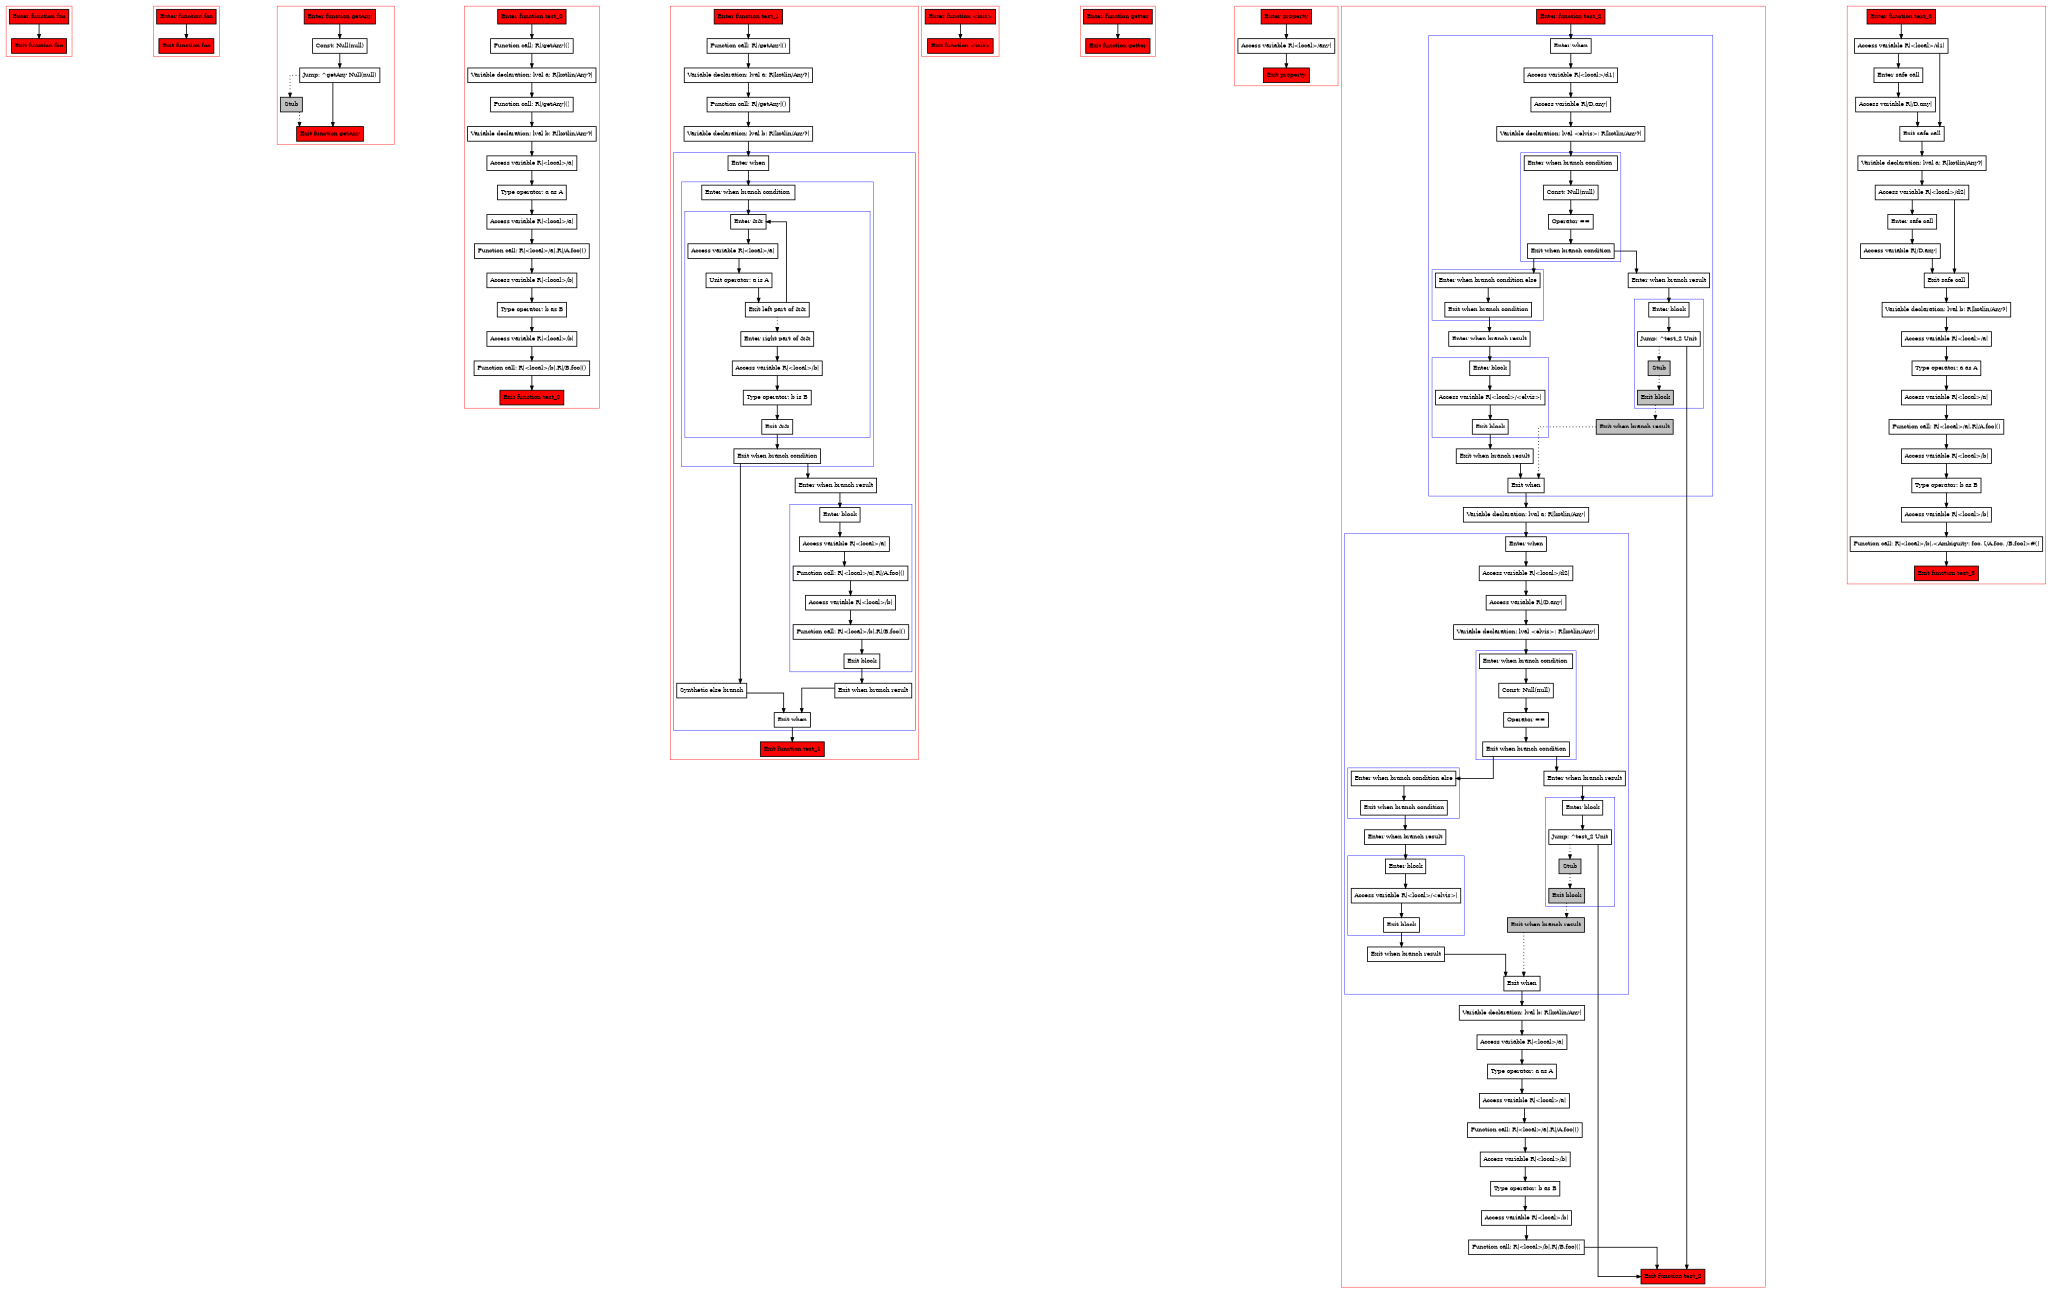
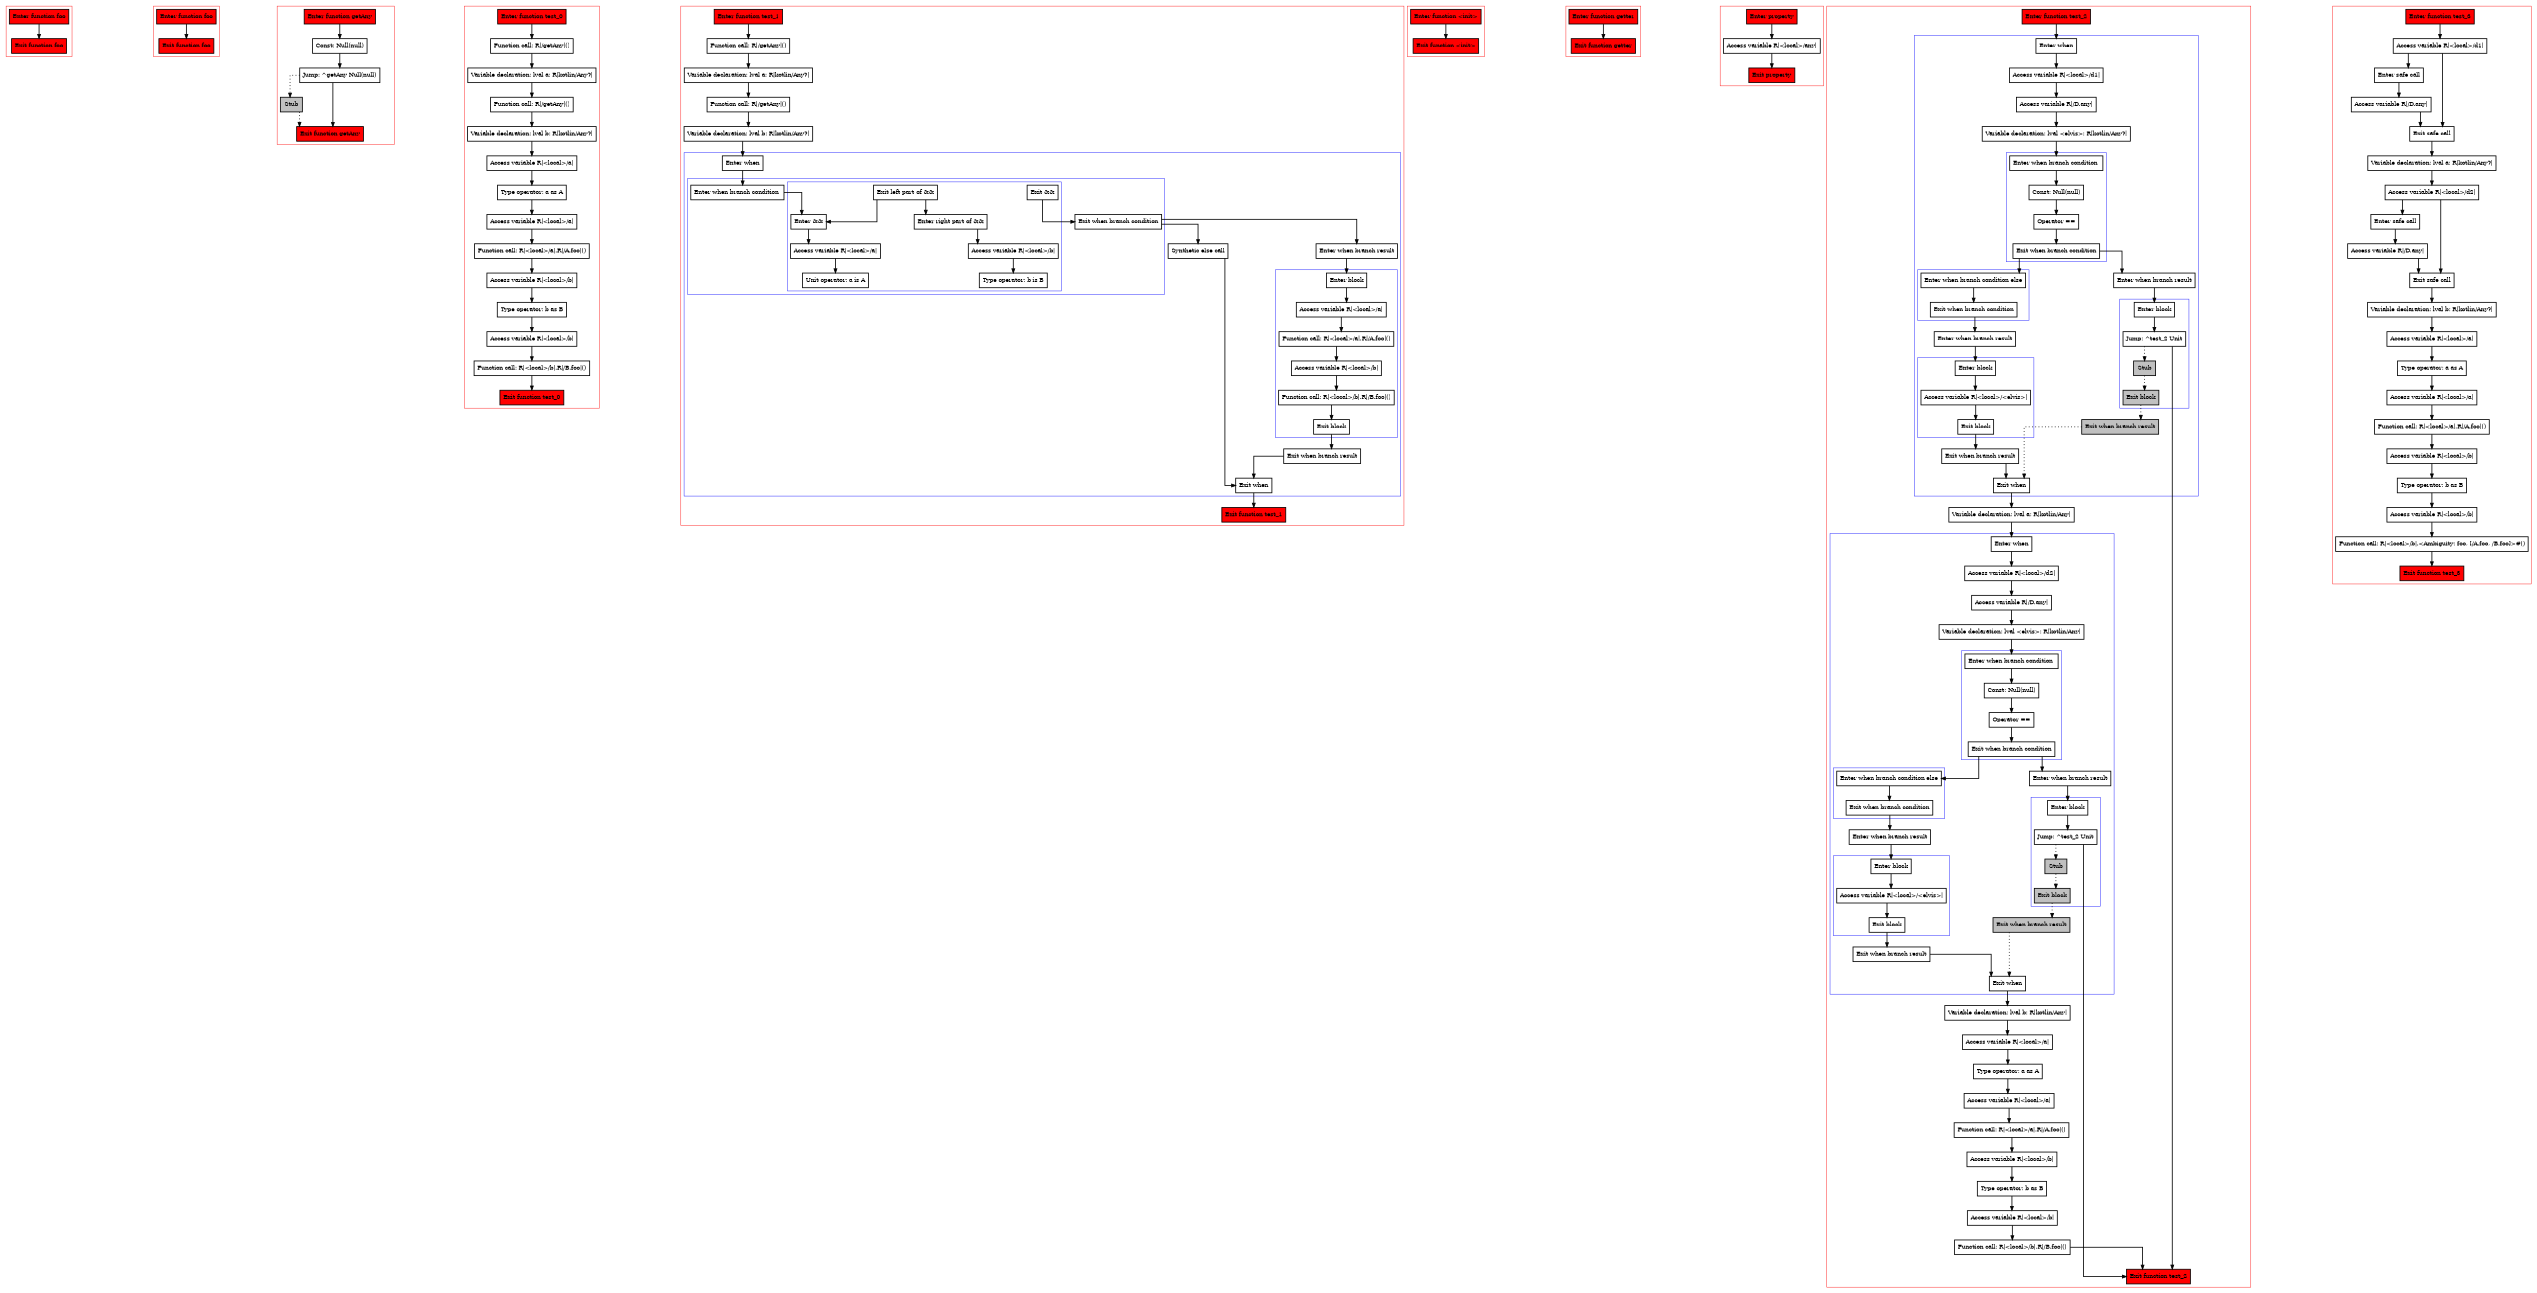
  digraph {
    nodesep=3
    splines=ortho
    node [penwidth=2 shape=box]
    edge [penwidth=2]
    n1 [fillcolor=red label="Enter function foo" style=filled]
    n2 [fillcolor=red label="Exit function foo" style=filled]
    n3 [fillcolor=red label="Enter function foo" style=filled]
    n4 [fillcolor=red label="Exit function foo" style=filled]
    n5 [fillcolor=red label="Enter function getAny" style=filled]
    n6 [label="Const: Null(null)"]
    n7 [label="Jump: ^getAny Null(null)"]
    n8 [fillcolor=gray label=Stub style=filled]
    n9 [fillcolor=red label="Exit function getAny" style=filled]
    n10 [fillcolor=red label="Enter function test_0" style=filled]
    n11 [label="Function call: R|/getAny|()"]
    n12 [label="Variable declaration: lval a: R|kotlin/Any?|"]
    n13 [label="Function call: R|/getAny|()"]
    n14 [label="Variable declaration: lval b: R|kotlin/Any?|"]
    n15 [label="Access variable R|<local>/a|"]
    n16 [label="Type operator: a as A"]
    n17 [label="Access variable R|<local>/a|"]
    n18 [label="Function call: R|<local>/a|.R|/A.foo|()"]
    n19 [label="Access variable R|<local>/b|"]
    n20 [label="Type operator: b as B"]
    n21 [label="Access variable R|<local>/b|"]
    n22 [label="Function call: R|<local>/b|.R|/B.foo|()"]
    n23 [fillcolor=red label="Exit function test_0" style=filled]
    n24 [label="Enter &&"]
    n25 [label="Access variable R|<local>/a|"]
    n26 [label="Unit operator: a is A"]
    n27 [label="Exit left part of &&"]
    n28 [label="Enter right part of &&"]
    n29 [label="Access variable R|<local>/b|"]
    n30 [label="Type operator: b is B"]
    n31 [label="Exit &&"]
    n32 [label="Enter when branch condition "]
    n33 [label="Exit when branch condition"]
    n34 [label="Enter block"]
    n35 [label="Access variable R|<local>/a|"]
    n36 [label="Function call: R|<local>/a|.R|/A.foo|()"]
    n37 [label="Access variable R|<local>/b|"]
    n38 [label="Function call: R|<local>/b|.R|/B.foo|()"]
    n39 [label="Exit block"]
    n40 [label="Enter when"]
-   n41 [label="Synthetic else branch"]
+   n41 [label="Synthetic else call"]
    n42 [label="Enter when branch result"]
    n43 [label="Exit when branch result"]
    n44 [label="Exit when"]
    n45 [fillcolor=red label="Enter function test_1" style=filled]
    n46 [label="Function call: R|/getAny|()"]
    n47 [label="Variable declaration: lval a: R|kotlin/Any?|"]
    n48 [label="Function call: R|/getAny|()"]
    n49 [label="Variable declaration: lval b: R|kotlin/Any?|"]
    n50 [fillcolor=red label="Exit function test_1" style=filled]
    n51 [fillcolor=red label="Enter function <init>" style=filled]
    n52 [fillcolor=red label="Exit function <init>" style=filled]
    n53 [fillcolor=red label="Enter function getter" style=filled]
    n54 [fillcolor=red label="Exit function getter" style=filled]
    n55 [fillcolor=red label="Enter property" style=filled]
    n56 [label="Access variable R|<local>/any|"]
    n57 [fillcolor=red label="Exit property" style=filled]
    n58 [label="Enter when branch condition "]
    n59 [label="Const: Null(null)"]
    n60 [label="Operator =="]
    n61 [label="Exit when branch condition"]
    n62 [label="Enter when branch condition else"]
    n63 [label="Exit when branch condition"]
    n64 [label="Enter block"]
    n65 [label="Access variable R|<local>/<elvis>|"]
    n66 [label="Exit block"]
    n67 [label="Enter block"]
    n68 [label="Jump: ^test_2 Unit"]
    n69 [fillcolor=gray label=Stub style=filled]
    n70 [fillcolor=gray label="Exit block" style=filled]
    n71 [label="Enter when"]
    n72 [label="Access variable R|<local>/d1|"]
    n73 [label="Access variable R|/D.any|"]
    n74 [label="Variable declaration: lval <elvis>: R|kotlin/Any?|"]
    n75 [label="Enter when branch result"]
    n76 [label="Exit when branch result"]
    n77 [label="Enter when branch result"]
    n78 [fillcolor=gray label="Exit when branch result" style=filled]
    n79 [label="Exit when"]
    n80 [label="Enter when branch condition "]
    n81 [label="Const: Null(null)"]
    n82 [label="Operator =="]
    n83 [label="Exit when branch condition"]
    n84 [label="Enter when branch condition else"]
    n85 [label="Exit when branch condition"]
    n86 [label="Enter block"]
    n87 [label="Access variable R|<local>/<elvis>|"]
    n88 [label="Exit block"]
    n89 [label="Enter block"]
    n90 [label="Jump: ^test_2 Unit"]
    n91 [fillcolor=gray label=Stub style=filled]
    n92 [fillcolor=gray label="Exit block" style=filled]
    n93 [label="Enter when"]
    n94 [label="Access variable R|<local>/d2|"]
    n95 [label="Access variable R|/D.any|"]
    n96 [label="Variable declaration: lval <elvis>: R|kotlin/Any|"]
    n97 [label="Enter when branch result"]
    n98 [label="Exit when branch result"]
    n99 [label="Enter when branch result"]
    n100 [fillcolor=gray label="Exit when branch result" style=filled]
    n101 [label="Exit when"]
    n102 [fillcolor=red label="Enter function test_2" style=filled]
    n103 [label="Variable declaration: lval a: R|kotlin/Any|"]
    n104 [label="Variable declaration: lval b: R|kotlin/Any|"]
    n105 [label="Access variable R|<local>/a|"]
    n106 [label="Type operator: a as A"]
    n107 [label="Access variable R|<local>/a|"]
    n108 [label="Function call: R|<local>/a|.R|/A.foo|()"]
    n109 [label="Access variable R|<local>/b|"]
    n110 [label="Type operator: b as B"]
    n111 [label="Access variable R|<local>/b|"]
    n112 [label="Function call: R|<local>/b|.R|/B.foo|()"]
    n113 [fillcolor=red label="Exit function test_2" style=filled]
    n114 [fillcolor=red label="Enter function test_3" style=filled]
    n115 [label="Access variable R|<local>/d1|"]
    n116 [label="Enter safe call"]
    n117 [label="Access variable R|/D.any|"]
    n118 [label="Exit safe call"]
    n119 [label="Variable declaration: lval a: R|kotlin/Any?|"]
    n120 [label="Access variable R|<local>/d2|"]
    n121 [label="Enter safe call"]
    n122 [label="Access variable R|/D.any|"]
    n123 [label="Exit safe call"]
    n124 [label="Variable declaration: lval b: R|kotlin/Any?|"]
    n125 [label="Access variable R|<local>/a|"]
    n126 [label="Type operator: a as A"]
    n127 [label="Access variable R|<local>/a|"]
    n128 [label="Function call: R|<local>/a|.R|/A.foo|()"]
    n129 [label="Access variable R|<local>/b|"]
    n130 [label="Type operator: b as B"]
    n131 [label="Access variable R|<local>/b|"]
    n132 [label="Function call: R|<local>/b|.<Ambiguity: foo, [/A.foo, /B.foo]>#()"]
    n133 [fillcolor=red label="Exit function test_3" style=filled]
    subgraph cluster_1 {
      color=red
      n1
      n2
    }
    subgraph cluster_2 {
      color=red
      n3
      n4
    }
    subgraph cluster_3 {
      color=red
      n5
      n6
      n7
      n8
      n9
    }
    subgraph cluster_4 {
      color=red
      n10
      n11
      n12
      n13
      n14
      n15
      n16
      n17
      n18
      n19
      n20
      n21
      n22
      n23
    }
    subgraph cluster_5 {
      color=red
      n45
      n46
      n47
      n48
      n49
      n50
      subgraph cluster_6 {
        color=blue
        n40
        n41
        n42
        n43
        n44
        subgraph cluster_7 {
          color=blue
          n32
          n33
          subgraph cluster_8 {
            color=blue
            n24
            n25
            n26
            n27
            n28
            n29
            n30
            n31
          }
        }
        subgraph cluster_9 {
          color=blue
          n34
          n35
          n36
          n37
          n38
          n39
        }
      }
    }
    subgraph cluster_10 {
      color=red
      n51
      n52
    }
    subgraph cluster_11 {
      color=red
      n53
      n54
    }
    subgraph cluster_12 {
      color=red
      n55
      n56
      n57
    }
    subgraph cluster_13 {
      color=red
      n102
      n103
      n104
      n105
      n106
      n107
      n108
      n109
      n110
      n111
      n112
      n113
      subgraph cluster_14 {
        color=blue
        n71
        n72
        n73
        n74
        n75
        n76
        n77
        n78
        n79
        subgraph cluster_15 {
          color=blue
          n58
          n59
          n60
          n61
        }
        subgraph cluster_16 {
          color=blue
          n62
          n63
        }
        subgraph cluster_17 {
          color=blue
          n64
          n65
          n66
        }
        subgraph cluster_18 {
          color=blue
          n67
          n68
          n69
          n70
        }
      }
      subgraph cluster_19 {
        color=blue
        n93
        n94
        n95
        n96
        n97
        n98
        n99
        n100
        n101
        subgraph cluster_20 {
          color=blue
          n80
          n81
          n82
          n83
        }
        subgraph cluster_21 {
          color=blue
          n84
          n85
        }
        subgraph cluster_22 {
          color=blue
          n86
          n87
          n88
        }
        subgraph cluster_23 {
          color=blue
          n89
          n90
          n91
          n92
        }
      }
    }
    subgraph cluster_24 {
      color=red
      n114
      n115
      n116
      n117
      n118
      n119
      n120
      n121
      n122
      n123
      n124
      n125
      n126
      n127
      n128
      n129
      n130
      n131
      n132
      n133
    }
    n1 -> n2
    n3 -> n4
    n5 -> n6
    n6 -> n7
    n7 -> n8 [style=dotted]
    n7 -> n9
    n8 -> n9 [style=dotted]
    n10 -> n11
    n11 -> n12
    n12 -> n13
    n13 -> n14
    n14 -> n15
    n15 -> n16
    n16 -> n17
    n17 -> n18
    n18 -> n19
    n19 -> n20
    n20 -> n21
    n21 -> n22
    n22 -> n23
    n24 -> n25
    n25 -> n26
-   n26 -> n27
    n27 -> n24
-   n27 -> n28 [style=dotted]
+   n27 -> n28
    n28 -> n29
    n29 -> n30
-   n30 -> n31
    n31 -> n33
    n32 -> n24
    n33 -> n41
    n33 -> n42
    n34 -> n35
    n35 -> n36
    n36 -> n37
    n37 -> n38
    n38 -> n39
    n39 -> n43
    n40 -> n32
    n41 -> n44
    n42 -> n34
    n43 -> n44
    n44 -> n50
    n45 -> n46
    n46 -> n47
    n47 -> n48
    n48 -> n49
    n49 -> n40
    n51 -> n52
    n53 -> n54
    n55 -> n56
    n56 -> n57
    n58 -> n59
    n59 -> n60
    n60 -> n61
    n61 -> n62
    n61 -> n77
    n62 -> n63
    n63 -> n75
    n64 -> n65
    n65 -> n66
    n66 -> n76
    n67 -> n68
    n68 -> n69 [style=dotted]
    n68 -> n113
    n69 -> n70 [style=dotted]
    n70 -> n78 [style=dotted]
    n71 -> n72
    n72 -> n73
    n73 -> n74
    n74 -> n58
    n75 -> n64
    n76 -> n79
    n77 -> n67
    n78 -> n79 [style=dotted]
    n79 -> n103
    n80 -> n81
    n81 -> n82
    n82 -> n83
    n83 -> n84
    n83 -> n99
    n84 -> n85
    n85 -> n97
    n86 -> n87
    n87 -> n88
    n88 -> n98
    n89 -> n90
    n90 -> n91 [style=dotted]
    n90 -> n113
    n91 -> n92 [style=dotted]
    n92 -> n100 [style=dotted]
    n93 -> n94
    n94 -> n95
    n95 -> n96
    n96 -> n80
    n97 -> n86
    n98 -> n101
    n99 -> n89
    n100 -> n101 [style=dotted]
    n101 -> n104
    n102 -> n71
    n103 -> n93
    n104 -> n105
    n105 -> n106
    n106 -> n107
    n107 -> n108
    n108 -> n109
    n109 -> n110
    n110 -> n111
    n111 -> n112
    n112 -> n113
    n114 -> n115
    n115 -> n116
    n115 -> n118
    n116 -> n117
    n117 -> n118
    n118 -> n119
    n119 -> n120
    n120 -> n121
    n120 -> n123
    n121 -> n122
    n122 -> n123
    n123 -> n124
    n124 -> n125
    n125 -> n126
    n126 -> n127
    n127 -> n128
    n128 -> n129
    n129 -> n130
    n130 -> n131
    n131 -> n132
    n132 -> n133
  }
